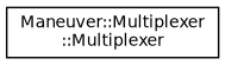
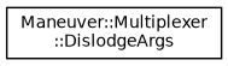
  digraph {
    rankdir=TB
-   n1 [color=black fillcolor=white fontname=Helvetica fontsize=10 height=0.2 label="Maneuver::Multiplexer\l::Multiplexer" shape=record style=filled width=0.4]
+   n1 [color=black fillcolor=white fontname=Helvetica fontsize=10 height=0.2 label="Maneuver::Multiplexer\l::DislodgeArgs" shape=record style=filled width=0.4]
  }
